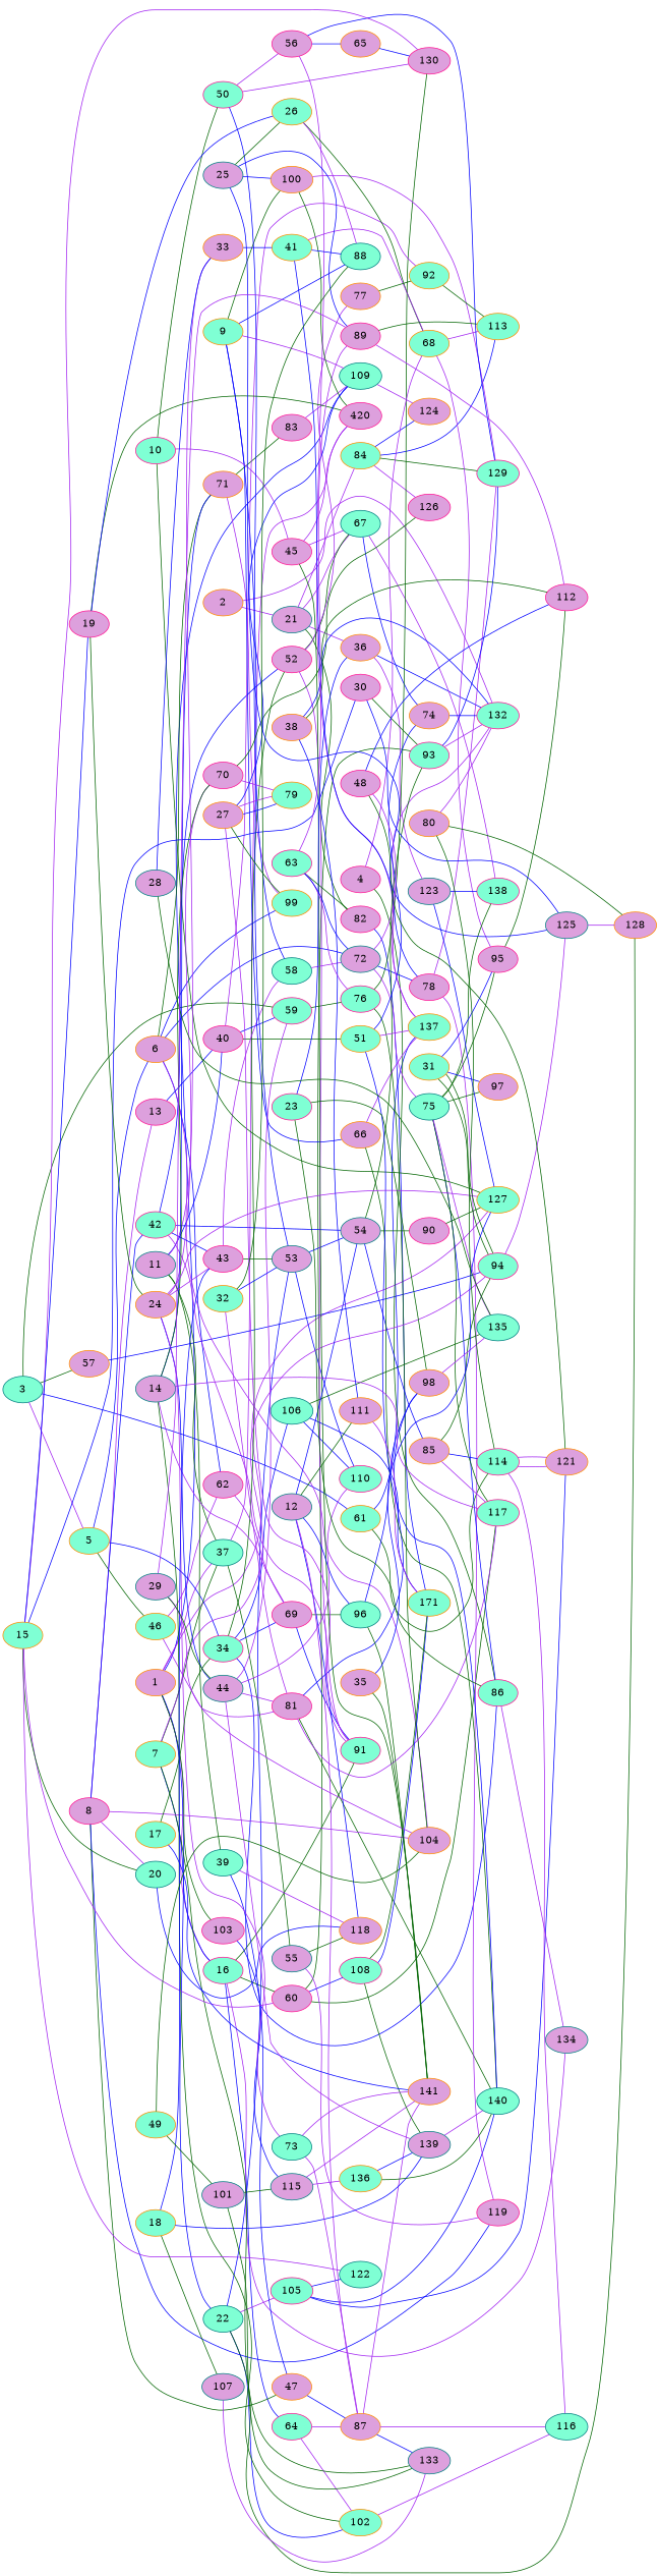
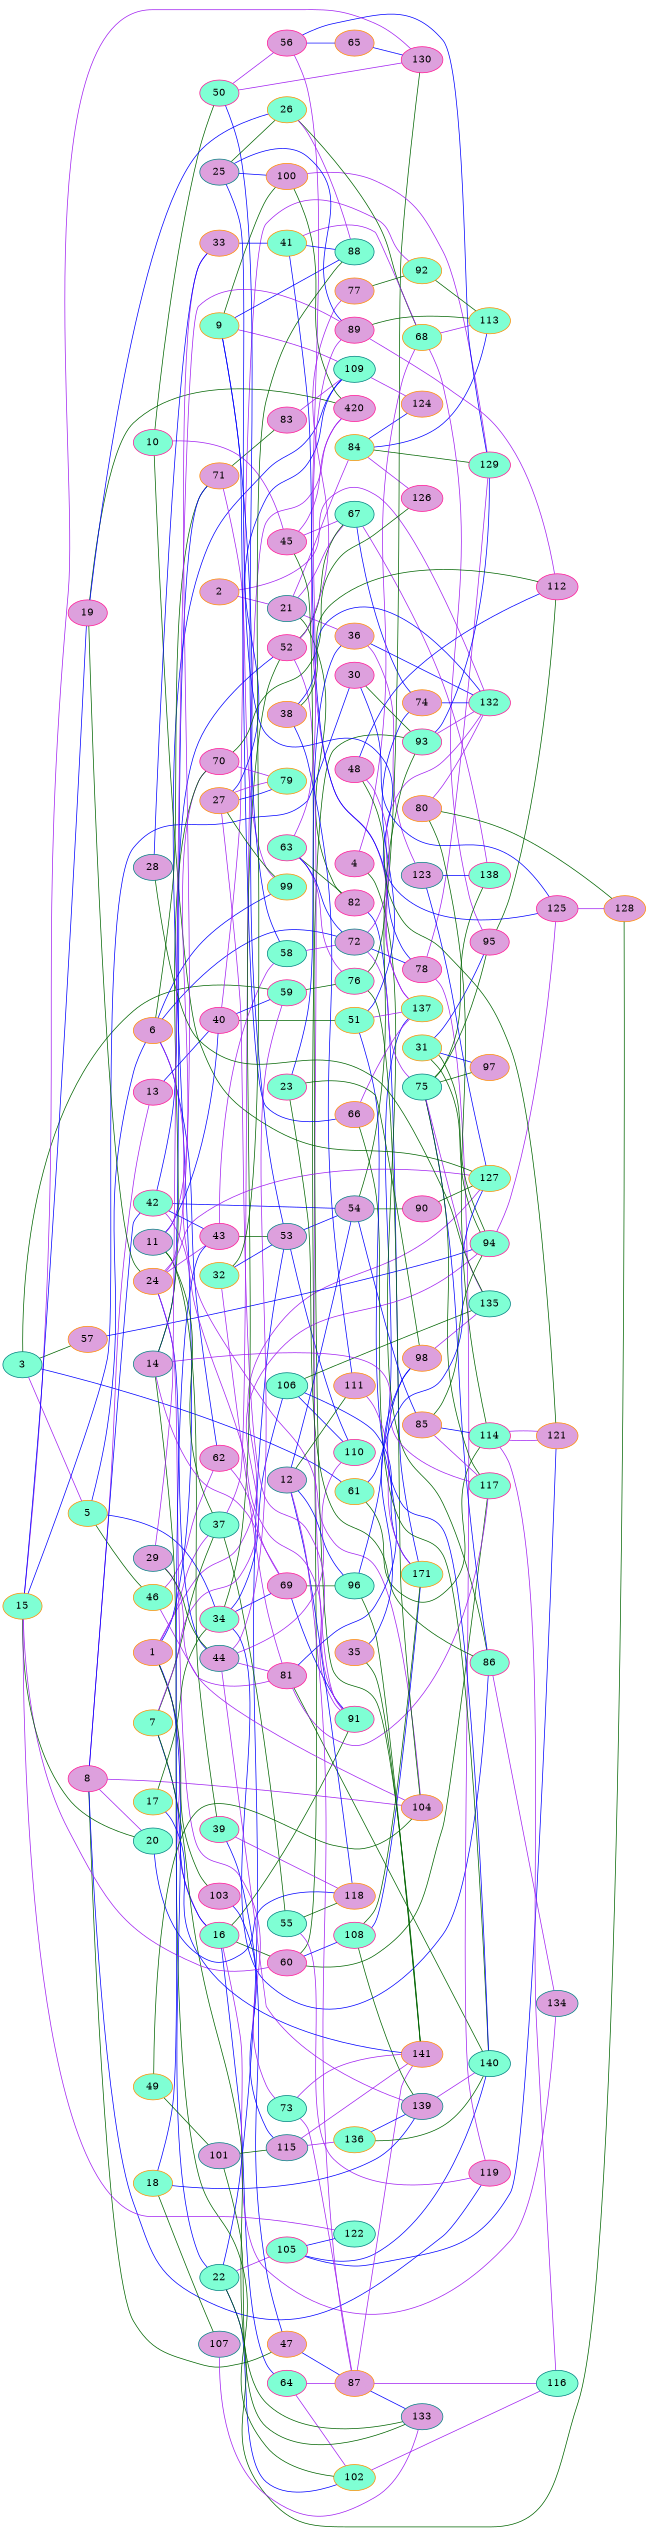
  graph {
    rankdir=LR
    node [color=darkorange fillcolor=plum style=filled]
    edge [color=purple]
    16 [color=deeppink fillcolor=aquamarine]
    1
    22 [color=teal fillcolor=aquamarine]
    37 [color=teal fillcolor=aquamarine]
    103 [color=deeppink]
    109 [color=teal fillcolor=aquamarine]
    127 [fillcolor=aquamarine]
    60 [color=deeppink]
    64 [color=deeppink fillcolor=aquamarine]
    91 [color=deeppink fillcolor=aquamarine]
    134 [color=teal]
    53 [color=teal]
    102 [fillcolor=aquamarine]
    128
    105 [color=deeppink fillcolor=aquamarine]
    n16 [color=deeppink label=420]
-   55 [color=teal]
+   55 [color=teal fillcolor=aquamarine]
    115 [color=teal]
    124
    21 [color=teal]
    2
    132 [color=deeppink fillcolor=aquamarine]
    36
    67 [color=teal fillcolor=aquamarine]
    82 [color=deeppink]
    84 [fillcolor=aquamarine]
    3 [color=teal fillcolor=aquamarine]
    5 [fillcolor=aquamarine]
    57
    59 [color=deeppink fillcolor=aquamarine]
    61 [fillcolor=aquamarine]
    6
    34 [color=deeppink fillcolor=aquamarine]
    46 [fillcolor=aquamarine]
    94 [color=deeppink fillcolor=aquamarine]
    76 [color=deeppink fillcolor=aquamarine]
    137 [fillcolor=aquamarine]
    114 [color=deeppink fillcolor=aquamarine]
    4 [color=deeppink]
    68 [fillcolor=aquamarine]
    86 [color=deeppink fillcolor=aquamarine]
    95 [color=deeppink]
    113 [fillcolor=aquamarine]
    62 [color=deeppink]
    71
    72 [color=teal]
    99 [fillcolor=aquamarine]
    104
    69 [color=deeppink]
    52 [color=deeppink]
    106 [color=teal fillcolor=aquamarine]
    81 [color=deeppink]
    83 [color=deeppink]
    78 [color=deeppink]
    75 [color=teal fillcolor=aquamarine]
    7 [fillcolor=aquamarine]
    133 [color=teal]
-   125 [color=teal]
+   125 [color=deeppink]
    8 [color=deeppink]
    13 [color=deeppink]
    20 [color=teal fillcolor=aquamarine]
    42 [color=deeppink fillcolor=aquamarine]
    47
    119 [color=deeppink]
    40 [color=deeppink]
    118
    54 [color=teal]
    43 [color=deeppink]
    87
    9 [fillcolor=aquamarine]
    66
    88 [color=teal fillcolor=aquamarine]
    100
    110 [color=deeppink fillcolor=aquamarine]
    140 [color=teal fillcolor=aquamarine]
    129 [color=deeppink fillcolor=aquamarine]
    10 [color=deeppink fillcolor=aquamarine]
    45 [color=deeppink]
    50 [color=deeppink fillcolor=aquamarine]
    141
    130 [color=deeppink]
    58 [color=teal fillcolor=aquamarine]
    56 [color=deeppink]
    11 [color=teal]
-   39 [color=teal fillcolor=aquamarine]
+   39 [color=deeppink fillcolor=aquamarine]
    70 [color=deeppink]
    51 [fillcolor=aquamarine]
    92 [fillcolor=aquamarine]
    79 [fillcolor=aquamarine]
    126 [color=deeppink]
    12 [color=teal]
    96 [color=teal fillcolor=aquamarine]
    111
    93 [color=deeppink fillcolor=aquamarine]
    85
    90 [color=deeppink]
    116 [color=teal fillcolor=aquamarine]
    98
    n99 [fillcolor=aquamarine label=171]
    14 [color=teal]
    117 [color=deeppink fillcolor=aquamarine]
    15 [fillcolor=aquamarine]
    19 [color=deeppink]
    30 [color=deeppink]
    122 [color=teal fillcolor=aquamarine]
    24
    26 [fillcolor=aquamarine]
    108 [color=deeppink fillcolor=aquamarine]
    17 [fillcolor=aquamarine]
    18 [fillcolor=aquamarine]
    107 [color=teal]
    139 [color=teal]
    33
    44 [color=teal]
    73 [color=teal fillcolor=aquamarine]
    123 [color=teal]
    74
    138 [color=deeppink fillcolor=aquamarine]
    112 [color=deeppink]
    23 [color=deeppink fillcolor=aquamarine]
    135 [color=teal fillcolor=aquamarine]
    41 [fillcolor=aquamarine]
    25 [color=teal]
    89 [color=deeppink]
    27
    28 [color=teal]
    29 [color=teal]
    31 [fillcolor=aquamarine]
    97
    32 [fillcolor=aquamarine]
    77
    35
    38
    48 [color=deeppink]
    121
    49 [fillcolor=aquamarine]
    101 [color=teal]
    65
    63 [color=deeppink fillcolor=aquamarine]
    80
    136 [fillcolor=aquamarine]
    16 -- 60 [color=darkgreen]
    16 -- 64 [color=blue]
    16 -- 91 [color=darkgreen]
    16 -- 134
    1 -- 16
    1 -- 22 [color=blue]
    1 -- 37
    1 -- 103 [color=darkgreen]
    1 -- 109 [color=blue]
    1 -- 127
    22 -- 53 [color=blue]
    22 -- 102 [color=blue]
    22 -- 128 [color=darkgreen]
    22 -- 105
    37 -- n16
    37 -- 55 [color=darkgreen]
    103 -- 115 [color=blue]
    109 -- 124
    60 -- 93 [color=darkgreen]
    60 -- 117 [color=darkgreen]
    60 -- 108 [color=blue]
    64 -- 102
    64 -- 87
    53 -- 54 [color=blue]
    53 -- 110 [color=blue]
    102 -- 116
    105 -- 140 [color=blue]
    105 -- 122 [color=blue]
    105 -- 121 [color=blue]
    55 -- 119
    55 -- 118 [color=darkgreen]
    115 -- 141
    115 -- 136
    21 -- 36
    21 -- 67
    21 -- 82 [color=darkgreen]
    21 -- 84
    2 -- 21
    2 -- 132
    36 -- 132 [color=blue]
    36 -- 123
    67 -- 74 [color=blue]
    67 -- 138
    82 -- n99 [color=blue]
    84 -- 124 [color=blue]
    84 -- 113 [color=blue]
    84 -- 129 [color=darkgreen]
    84 -- 126
    3 -- 5
    3 -- 57 [color=darkgreen]
    3 -- 59 [color=darkgreen]
    3 -- 61 [color=blue]
    5 -- 6 [color=blue]
    5 -- 34 [color=blue]
    5 -- 46 [color=darkgreen]
    57 -- 94 [color=blue]
    59 -- 76 [color=darkgreen]
    61 -- 137 [color=blue]
    61 -- 114 [color=darkgreen]
    6 -- 62 [color=blue]
    6 -- 71 [color=darkgreen]
    6 -- 72 [color=blue]
    6 -- 99 [color=blue]
    6 -- 104
    34 -- 86 [color=blue]
    34 -- 69 [color=blue]
    34 -- 52 [color=darkgreen]
    34 -- 106 [color=blue]
    46 -- 62
    46 -- 81
    94 -- 125
    76 -- 104 [color=darkgreen]
    76 -- 130 [color=darkgreen]
    114 -- 116
    114 -- 121
    114 -- 121
    4 -- 68
    4 -- 86 [color=darkgreen]
    68 -- 95
    68 -- 113
    86 -- 134
    95 -- 112 [color=darkgreen]
    62 -- 69
    71 -- 99
    71 -- 83 [color=darkgreen]
    72 -- 132
    72 -- 78 [color=blue]
    72 -- 75
    69 -- 91 [color=blue]
    69 -- 96 [color=darkgreen]
    52 -- 91
    52 -- 67 [color=darkgreen]
    52 -- 77
    106 -- 110 [color=blue]
    106 -- n99 [color=blue]
    106 -- 135 [color=darkgreen]
    81 -- 140 [color=darkgreen]
    81 -- 98 [color=blue]
    81 -- 117
    83 -- 109
    78 -- 119
    78 -- 129
    75 -- 86 [color=blue]
    75 -- 95 [color=darkgreen]
    75 -- 117 [color=darkgreen]
    75 -- 138 [color=darkgreen]
    75 -- 135
    75 -- 97 [color=darkgreen]
    7 -- 16 [color=blue]
    7 -- 37 [color=darkgreen]
    7 -- 94
    7 -- 133 [color=darkgreen]
    125 -- 128
    8 -- 104
    8 -- 13
    8 -- 20
    8 -- 42 [color=blue]
    8 -- 47 [color=darkgreen]
    8 -- 119 [color=blue]
    13 -- 40 [color=blue]
    20 -- 118 [color=blue]
    42 -- 91
    42 -- 52 [color=blue]
    42 -- 54 [color=blue]
    42 -- 43 [color=blue]
    47 -- 87 [color=blue]
    40 -- 59 [color=blue]
    40 -- 51 [color=darkgreen]
    40 -- 92
    54 -- 93 [color=darkgreen]
    54 -- 85 [color=blue]
    54 -- 90 [color=darkgreen]
    43 -- 53 [color=darkgreen]
    43 -- 58
    87 -- 133 [color=blue]
    87 -- 141
    87 -- 116
    9 -- 109
    9 -- 53 [color=blue]
    9 -- 66 [color=blue]
    9 -- 88 [color=blue]
    9 -- 100 [color=darkgreen]
    66 -- 137
    66 -- 140 [color=darkgreen]
    100 -- n16 [color=darkgreen]
    100 -- 129
    10 -- 127 [color=darkgreen]
    10 -- 45
    10 -- 50 [color=darkgreen]
    45 -- n16
    45 -- 67
    45 -- 141 [color=darkgreen]
    50 -- 130
    50 -- 58 [color=blue]
    50 -- 56
    58 -- 72
    56 -- 137
    56 -- 129 [color=blue]
    56 -- 65 [color=blue]
    11 -- 37 [color=darkgreen]
    11 -- 40 [color=blue]
    11 -- 39 [color=darkgreen]
    11 -- 70
    39 -- 47 [color=blue]
    39 -- 118
    70 -- 79
    70 -- 126 [color=darkgreen]
    51 -- 137
    51 -- 140 [color=blue]
    51 -- 74 [color=blue]
    92 -- 113 [color=darkgreen]
    12 -- 118 [color=blue]
    12 -- 54 [color=blue]
    12 -- 87
    12 -- 96 [color=blue]
    12 -- 111 [color=darkgreen]
    96 -- 141 [color=darkgreen]
    96 -- 98 [color=blue]
    111 -- n99
    93 -- 132
    93 -- 129 [color=blue]
    85 -- 94 [color=darkgreen]
    85 -- 114 [color=blue]
    85 -- 117
    90 -- 127 [color=darkgreen]
    98 -- 135
    14 -- 102 [color=darkgreen]
    14 -- 71 [color=blue]
    14 -- 69
    14 -- 70 [color=darkgreen]
    14 -- 117
    15 -- 60
    15 -- 20 [color=darkgreen]
    15 -- 130
    15 -- 19 [color=blue]
    15 -- 30 [color=blue]
    15 -- 122
    19 -- n16 [color=darkgreen]
    19 -- 24 [color=darkgreen]
    19 -- 26 [color=blue]
    30 -- 125 [color=blue]
    30 -- 93 [color=darkgreen]
    24 -- 127
    24 -- 43
    24 -- 33
    24 -- 44 [color=blue]
    24 -- 73
    26 -- 68 [color=darkgreen]
    26 -- 88
    108 -- n99 [color=blue]
    108 -- n99 [color=darkgreen]
    108 -- 139 [color=darkgreen]
    17 -- 34 [color=darkgreen]
    17 -- 141 [color=blue]
    18 -- 43 [color=blue]
    18 -- 107 [color=darkgreen]
    18 -- 139 [color=blue]
    107 -- 133
    139 -- 140
    33 -- 41 [color=blue]
    44 -- 59
    44 -- 81
    44 -- 110
    44 -- 139
    73 -- 87
    73 -- 141
    123 -- 127 [color=blue]
    123 -- 138 [color=blue]
    74 -- 132 [color=blue]
    23 -- 36 [color=blue]
    23 -- 86 [color=darkgreen]
    23 -- 98 [color=darkgreen]
    41 -- 68
    41 -- 78 [color=blue]
    41 -- 88 [color=blue]
    25 -- 125 [color=blue]
    25 -- 100 [color=blue]
    25 -- 26 [color=darkgreen]
    25 -- 89 [color=blue]
    89 -- 113 [color=darkgreen]
    89 -- 112
    27 -- 109 [color=blue]
    27 -- 91
    27 -- 99 [color=darkgreen]
    27 -- 79 [color=blue]
    27 -- 79
    28 -- 33 [color=blue]
    28 -- 135 [color=darkgreen]
    29 -- 104
    29 -- 44 [color=darkgreen]
    29 -- 89
    31 -- 94 [color=darkgreen]
    31 -- 94 [color=darkgreen]
    31 -- 95 [color=blue]
    31 -- 97 [color=blue]
    32 -- 53 [color=blue]
    32 -- 81
    32 -- 88 [color=darkgreen]
    77 -- 92 [color=darkgreen]
    35 -- 127 [color=blue]
    35 -- 141 [color=darkgreen]
    38 -- 132 [color=blue]
    38 -- 111 [color=blue]
    38 -- 112 [color=darkgreen]
    48 -- 137
    48 -- 112 [color=blue]
    48 -- 121 [color=darkgreen]
    49 -- 104 [color=darkgreen]
    49 -- 101 [color=darkgreen]
    101 -- 115 [color=darkgreen]
    101 -- 133 [color=darkgreen]
    65 -- 130 [color=blue]
    63 -- 82 [color=darkgreen]
    63 -- 76
    63 -- 72 [color=blue]
    63 -- 89
    80 -- 128 [color=darkgreen]
    80 -- 132
    80 -- 114 [color=darkgreen]
    136 -- 140 [color=darkgreen]
    136 -- 139 [color=blue]
  }
